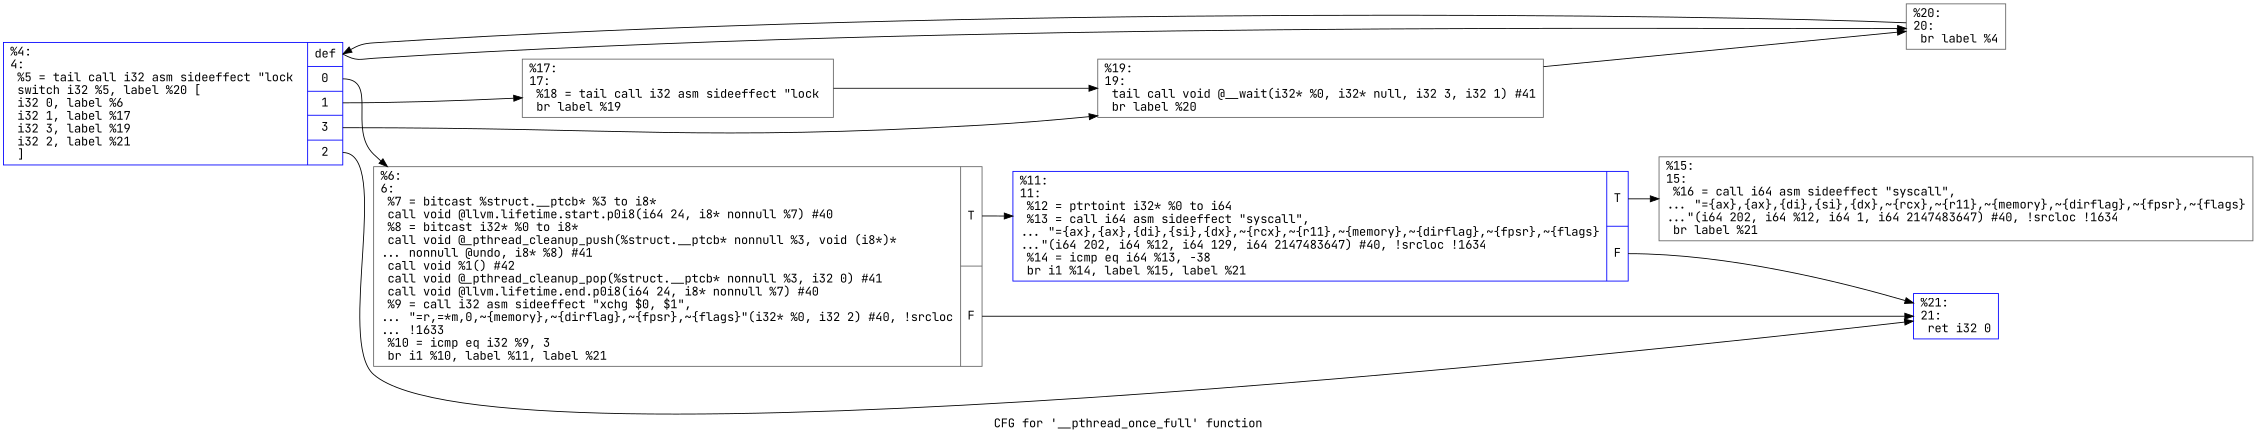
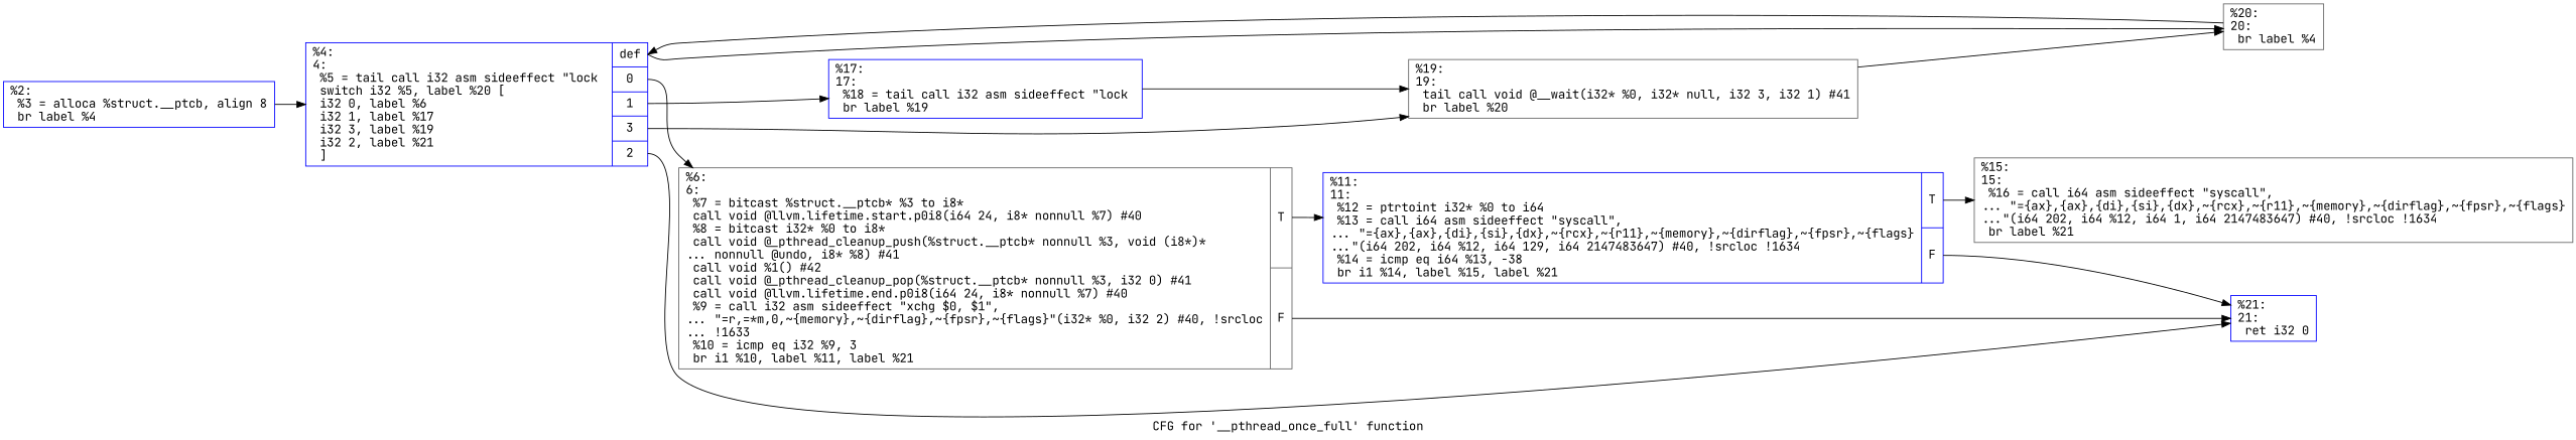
  digraph {
    fontname="JetBrains Mono"
    label="CFG for '__pthread_once_full' function"
    rankdir=LR
    node [color=blue fontname="JetBrains Mono" shape=record]
    edge [fontname="JetBrains Mono"]
+   n1 [label="{%2:\l  %3 = alloca %struct.__ptcb, align 8\l  br label %4\l}"]
    n2 [label="{%4:\l4:                                                \l  %5 = tail call i32 asm sideeffect \"lock \l  switch i32 %5, label %20 [\l    i32 0, label %6\l    i32 1, label %17\l    i32 3, label %19\l    i32 2, label %21\l  ]\l|{<s0>def|<s1>0|<s2>1|<s3>3|<s4>2}}"]
    n3 [color=gray40 label="{%20:\l20:                                               \l  br label %4\l}"]
    n4 [color=gray40 label="{%6:\l6:                                                \l  %7 = bitcast %struct.__ptcb* %3 to i8*\l  call void @llvm.lifetime.start.p0i8(i64 24, i8* nonnull %7) #40\l  %8 = bitcast i32* %0 to i8*\l  call void @_pthread_cleanup_push(%struct.__ptcb* nonnull %3, void (i8*)*\l... nonnull @undo, i8* %8) #41\l  call void %1() #42\l  call void @_pthread_cleanup_pop(%struct.__ptcb* nonnull %3, i32 0) #41\l  call void @llvm.lifetime.end.p0i8(i64 24, i8* nonnull %7) #40\l  %9 = call i32 asm sideeffect \"xchg $0, $1\",\l... \"=r,=*m,0,~\{memory\},~\{dirflag\},~\{fpsr\},~\{flags\}\"(i32* %0, i32 2) #40, !srcloc\l... !1633\l  %10 = icmp eq i32 %9, 3\l  br i1 %10, label %11, label %21\l|{<s0>T|<s1>F}}"]
-   n5 [color=gray40 label="{%17:\l17:                                               \l  %18 = tail call i32 asm sideeffect \"lock \l  br label %19\l}"]
+   n5 [label="{%17:\l17:                                               \l  %18 = tail call i32 asm sideeffect \"lock \l  br label %19\l}"]
    n6 [color=gray40 label="{%19:\l19:                                               \l  tail call void @__wait(i32* %0, i32* null, i32 3, i32 1) #41\l  br label %20\l}"]
    n7 [label="{%21:\l21:                                               \l  ret i32 0\l}"]
    n8 [label="{%11:\l11:                                               \l  %12 = ptrtoint i32* %0 to i64\l  %13 = call i64 asm sideeffect \"syscall\",\l... \"=\{ax\},\{ax\},\{di\},\{si\},\{dx\},~\{rcx\},~\{r11\},~\{memory\},~\{dirflag\},~\{fpsr\},~\{flags\}\l...\"(i64 202, i64 %12, i64 129, i64 2147483647) #40, !srcloc !1634\l  %14 = icmp eq i64 %13, -38\l  br i1 %14, label %15, label %21\l|{<s0>T|<s1>F}}"]
    n9 [color=gray40 label="{%15:\l15:                                               \l  %16 = call i64 asm sideeffect \"syscall\",\l... \"=\{ax\},\{ax\},\{di\},\{si\},\{dx\},~\{rcx\},~\{r11\},~\{memory\},~\{dirflag\},~\{fpsr\},~\{flags\}\l...\"(i64 202, i64 %12, i64 1, i64 2147483647) #40, !srcloc !1634\l  br label %21\l}"]
+   n1 -> n2
    n2 -> n3 [tailport=s0]
    n2 -> n4 [tailport=s1]
    n2 -> n5 [tailport=s2]
    n2 -> n6 [tailport=s3]
    n2 -> n7 [tailport=s4]
    n3 -> n2
    n4 -> n7 [tailport=s1]
    n4 -> n8 [tailport=s0]
    n5 -> n6
    n6 -> n3
    n8 -> n7 [tailport=s1]
    n8 -> n9 [tailport=s0]
  }
